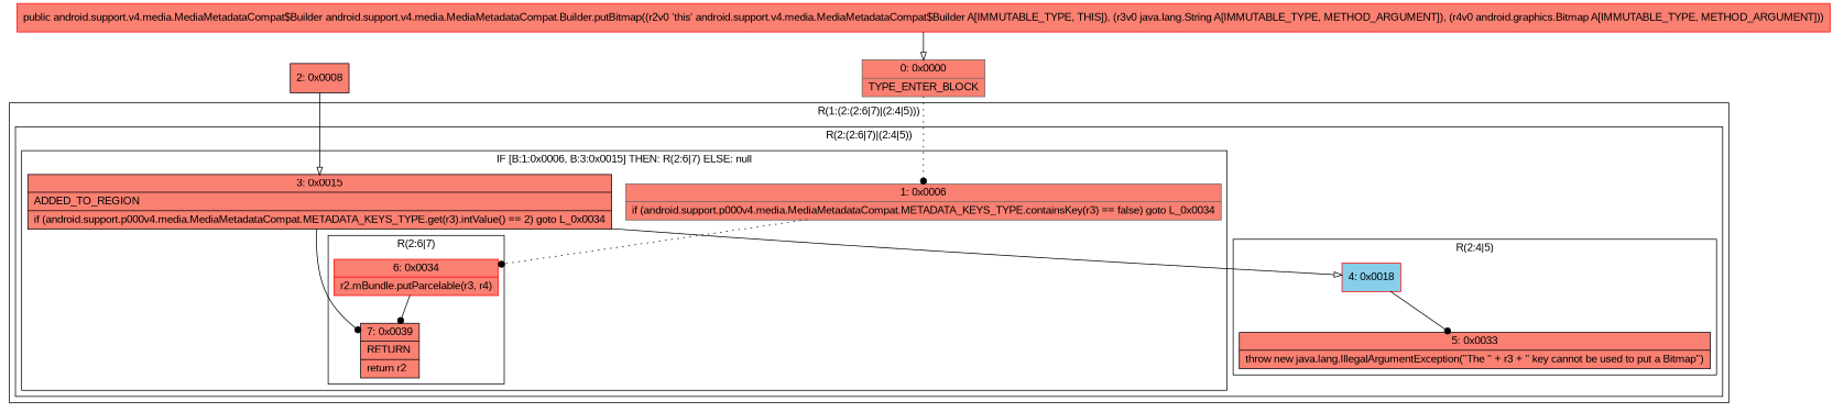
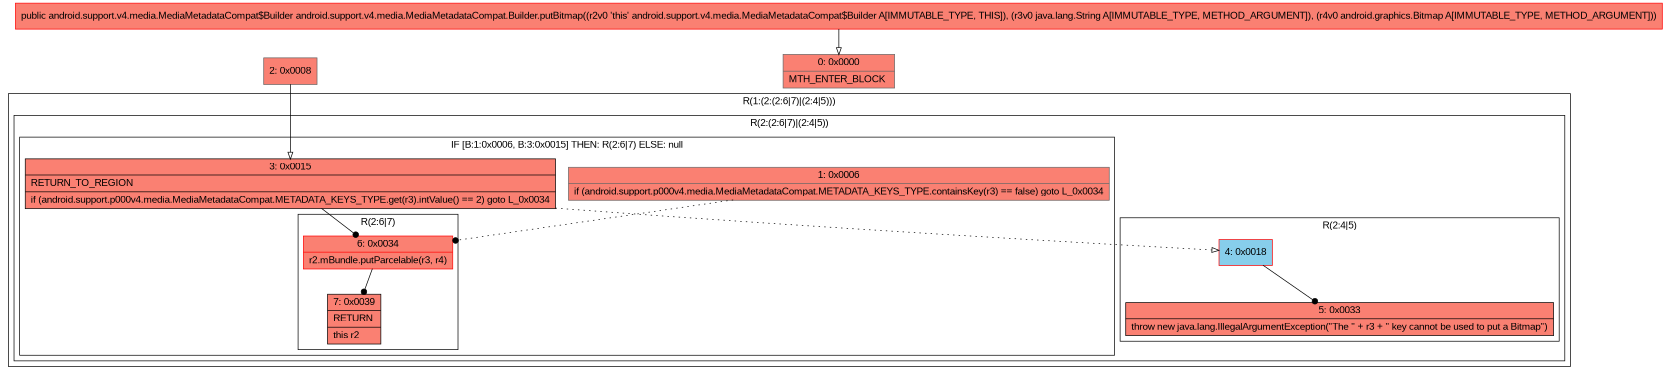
  digraph {
    fontname="Liberation Sans"
    node [color=black fillcolor=salmon fontname="Liberation Sans" shape=record style=filled]
    edge [arrowhead=dot fontname="Liberation Sans" style=solid]
    n1 [color=red label="{6\:\ 0x0034|r2.mBundle.putParcelable(r3, r4)\l}"]
-   n2 [label="{7\:\ 0x0039|RETURN\l|return r2\l}"]
+   n2 [label="{7\:\ 0x0039|RETURN\l|this r2\l}"]
    n3 [color=gray40 label="{1\:\ 0x0006|if (android.support.p000v4.media.MediaMetadataCompat.METADATA_KEYS_TYPE.containsKey(r3) == false) goto L_0x0034\l}"]
-   n4 [label="{3\:\ 0x0015|ADDED_TO_REGION\l|if (android.support.p000v4.media.MediaMetadataCompat.METADATA_KEYS_TYPE.get(r3).intValue() == 2) goto L_0x0034\l}"]
+   n4 [label="{3\:\ 0x0015|RETURN_TO_REGION\l|if (android.support.p000v4.media.MediaMetadataCompat.METADATA_KEYS_TYPE.get(r3).intValue() == 2) goto L_0x0034\l}"]
    n5 [color=red fillcolor=skyblue label="{4\:\ 0x0018}"]
    n6 [label="{5\:\ 0x0033|throw new java.lang.IllegalArgumentException(\"The \" + r3 + \" key cannot be used to put a Bitmap\")\l}"]
-   n7 [label="{2\:\ 0x0008}"]
-   n8 [color=gray40 label="{0\:\ 0x0000|TYPE_ENTER_BLOCK\l}"]
+   n7 [color=gray40 label="{2\:\ 0x0008}"]
+   n8 [color=gray40 label="{0\:\ 0x0000|MTH_ENTER_BLOCK\l}"]
    n9 [color=red label="{public android.support.v4.media.MediaMetadataCompat$Builder android.support.v4.media.MediaMetadataCompat.Builder.putBitmap((r2v0 'this' android.support.v4.media.MediaMetadataCompat$Builder A[IMMUTABLE_TYPE, THIS]), (r3v0 java.lang.String A[IMMUTABLE_TYPE, METHOD_ARGUMENT]), (r4v0 android.graphics.Bitmap A[IMMUTABLE_TYPE, METHOD_ARGUMENT])) }"]
    subgraph cluster_1 {
      label="R(1:(2:(2:6|7)|(2:4|5)))"
      subgraph cluster_2 {
        label="R(2:(2:6|7)|(2:4|5))"
        subgraph cluster_3 {
          label="IF [B:1:0x0006, B:3:0x0015] THEN: R(2:6|7) ELSE: null"
          n3
          n4
          subgraph cluster_4 {
            label="R(2:6|7)"
            n1
            n2
          }
        }
        subgraph cluster_5 {
          label="R(2:4|5)"
          n5
          n6
        }
      }
    }
    n1 -> n2
    n3 -> n1 [style=dotted]
-   n4 -> n2
-   n4 -> n5 [arrowhead=onormal]
+   n4 -> n1
+   n4 -> n5 [arrowhead=onormal style=dotted]
    n5 -> n6
    n7 -> n4 [arrowhead=onormal]
-   n8 -> n3 [style=dotted]
    n9 -> n8 [arrowhead=onormal]
  }
